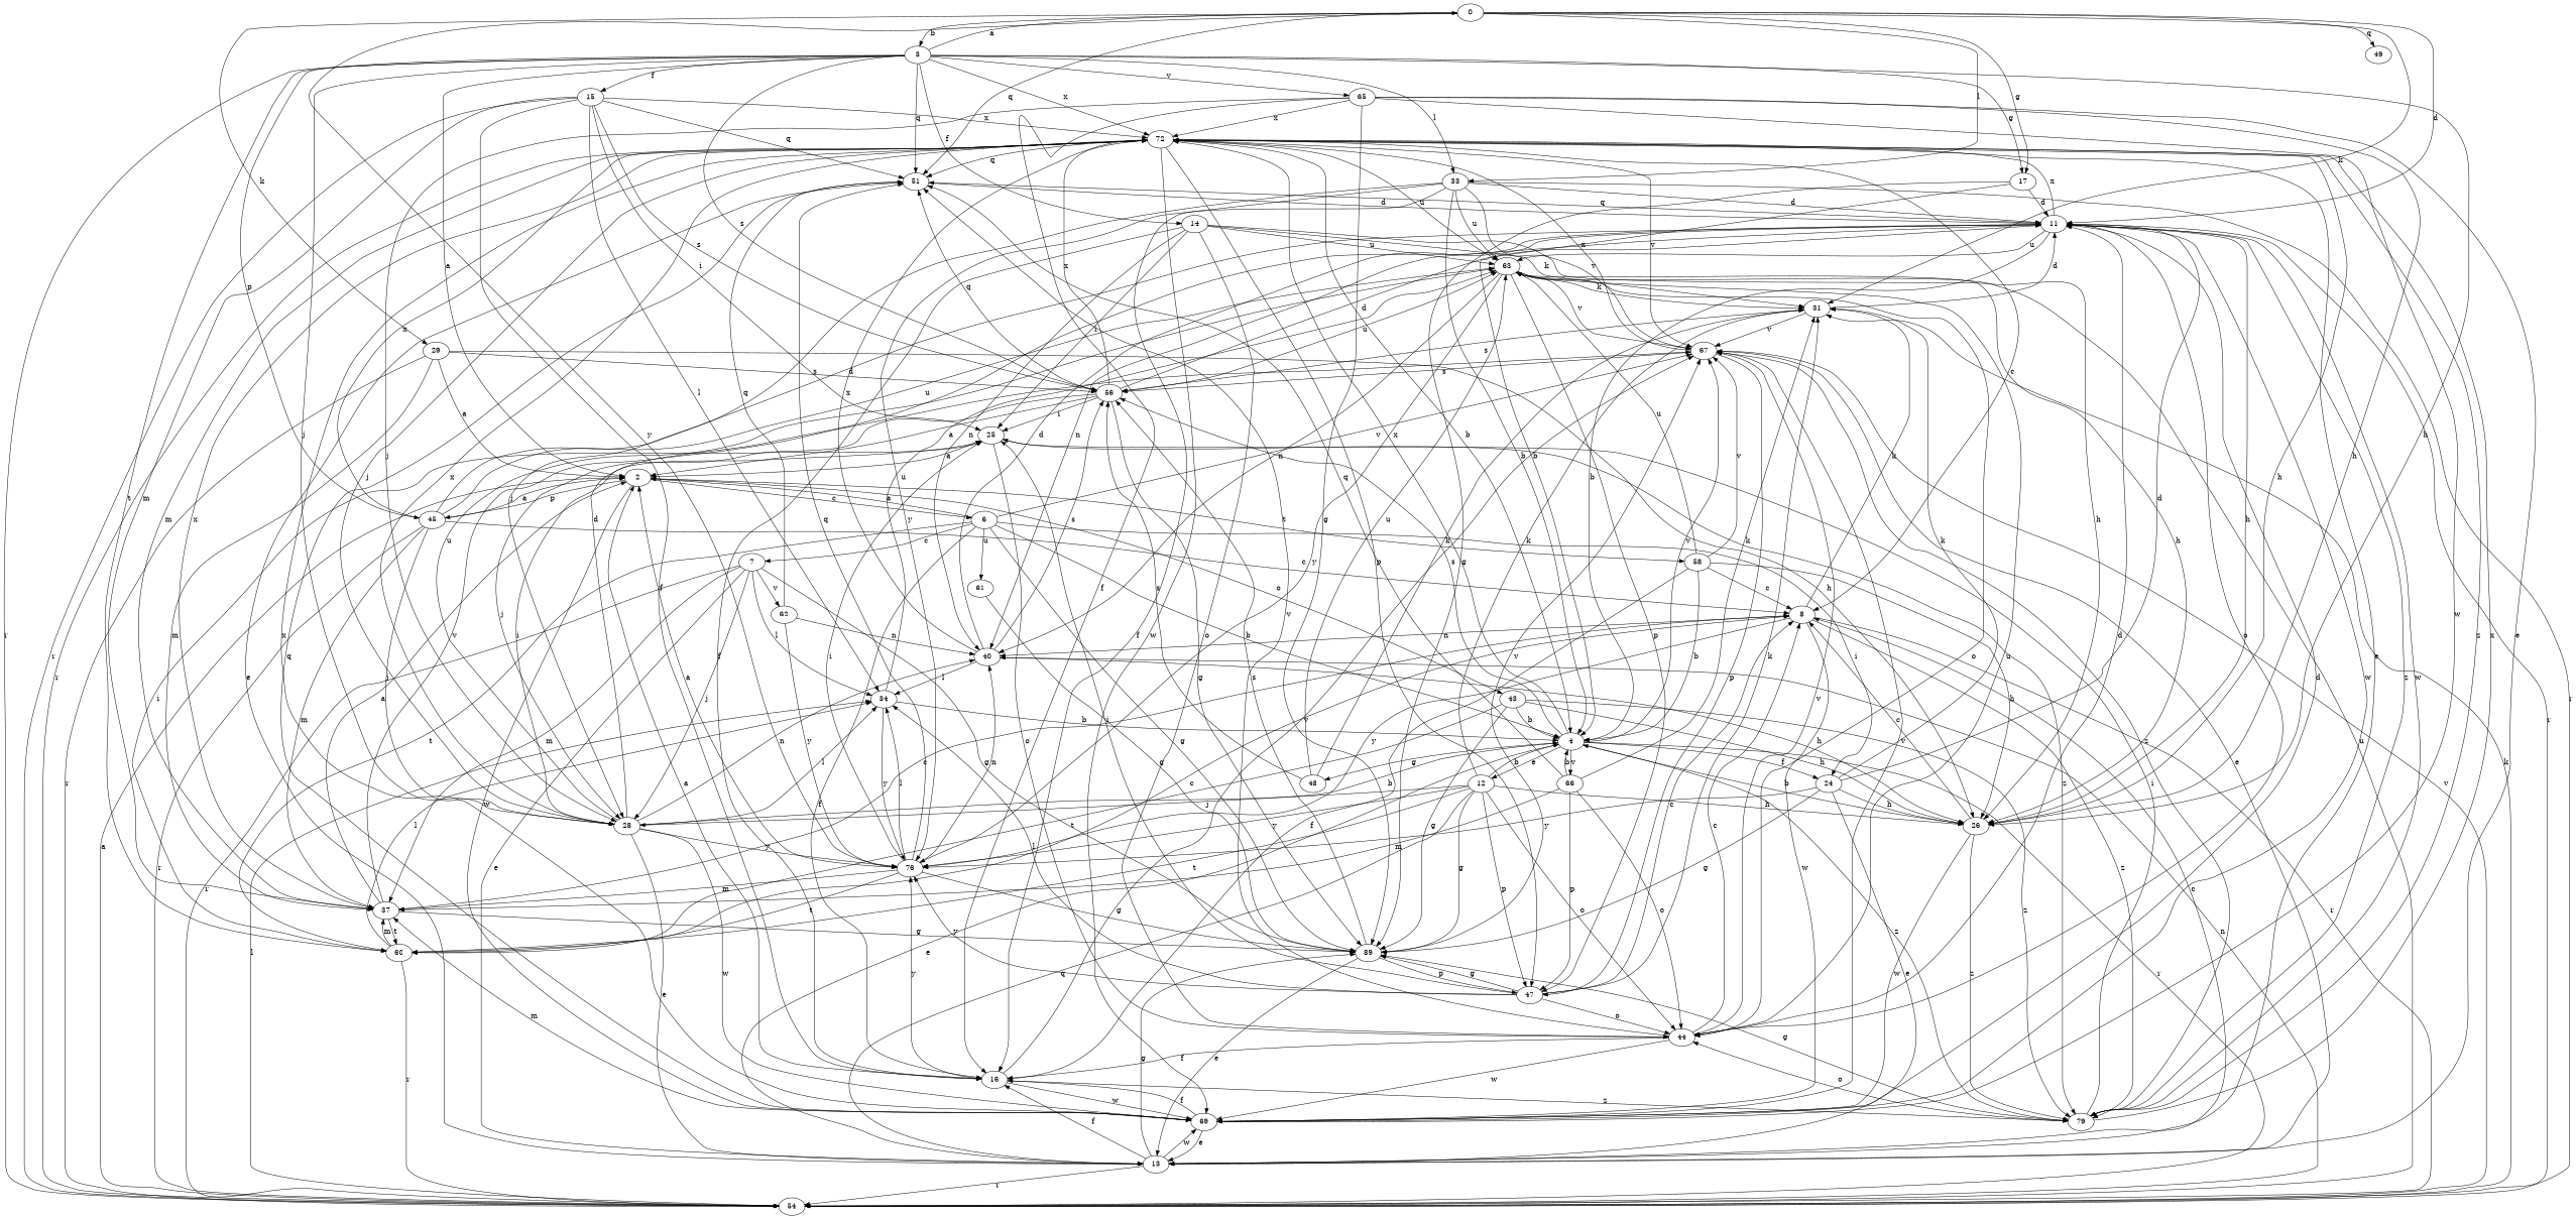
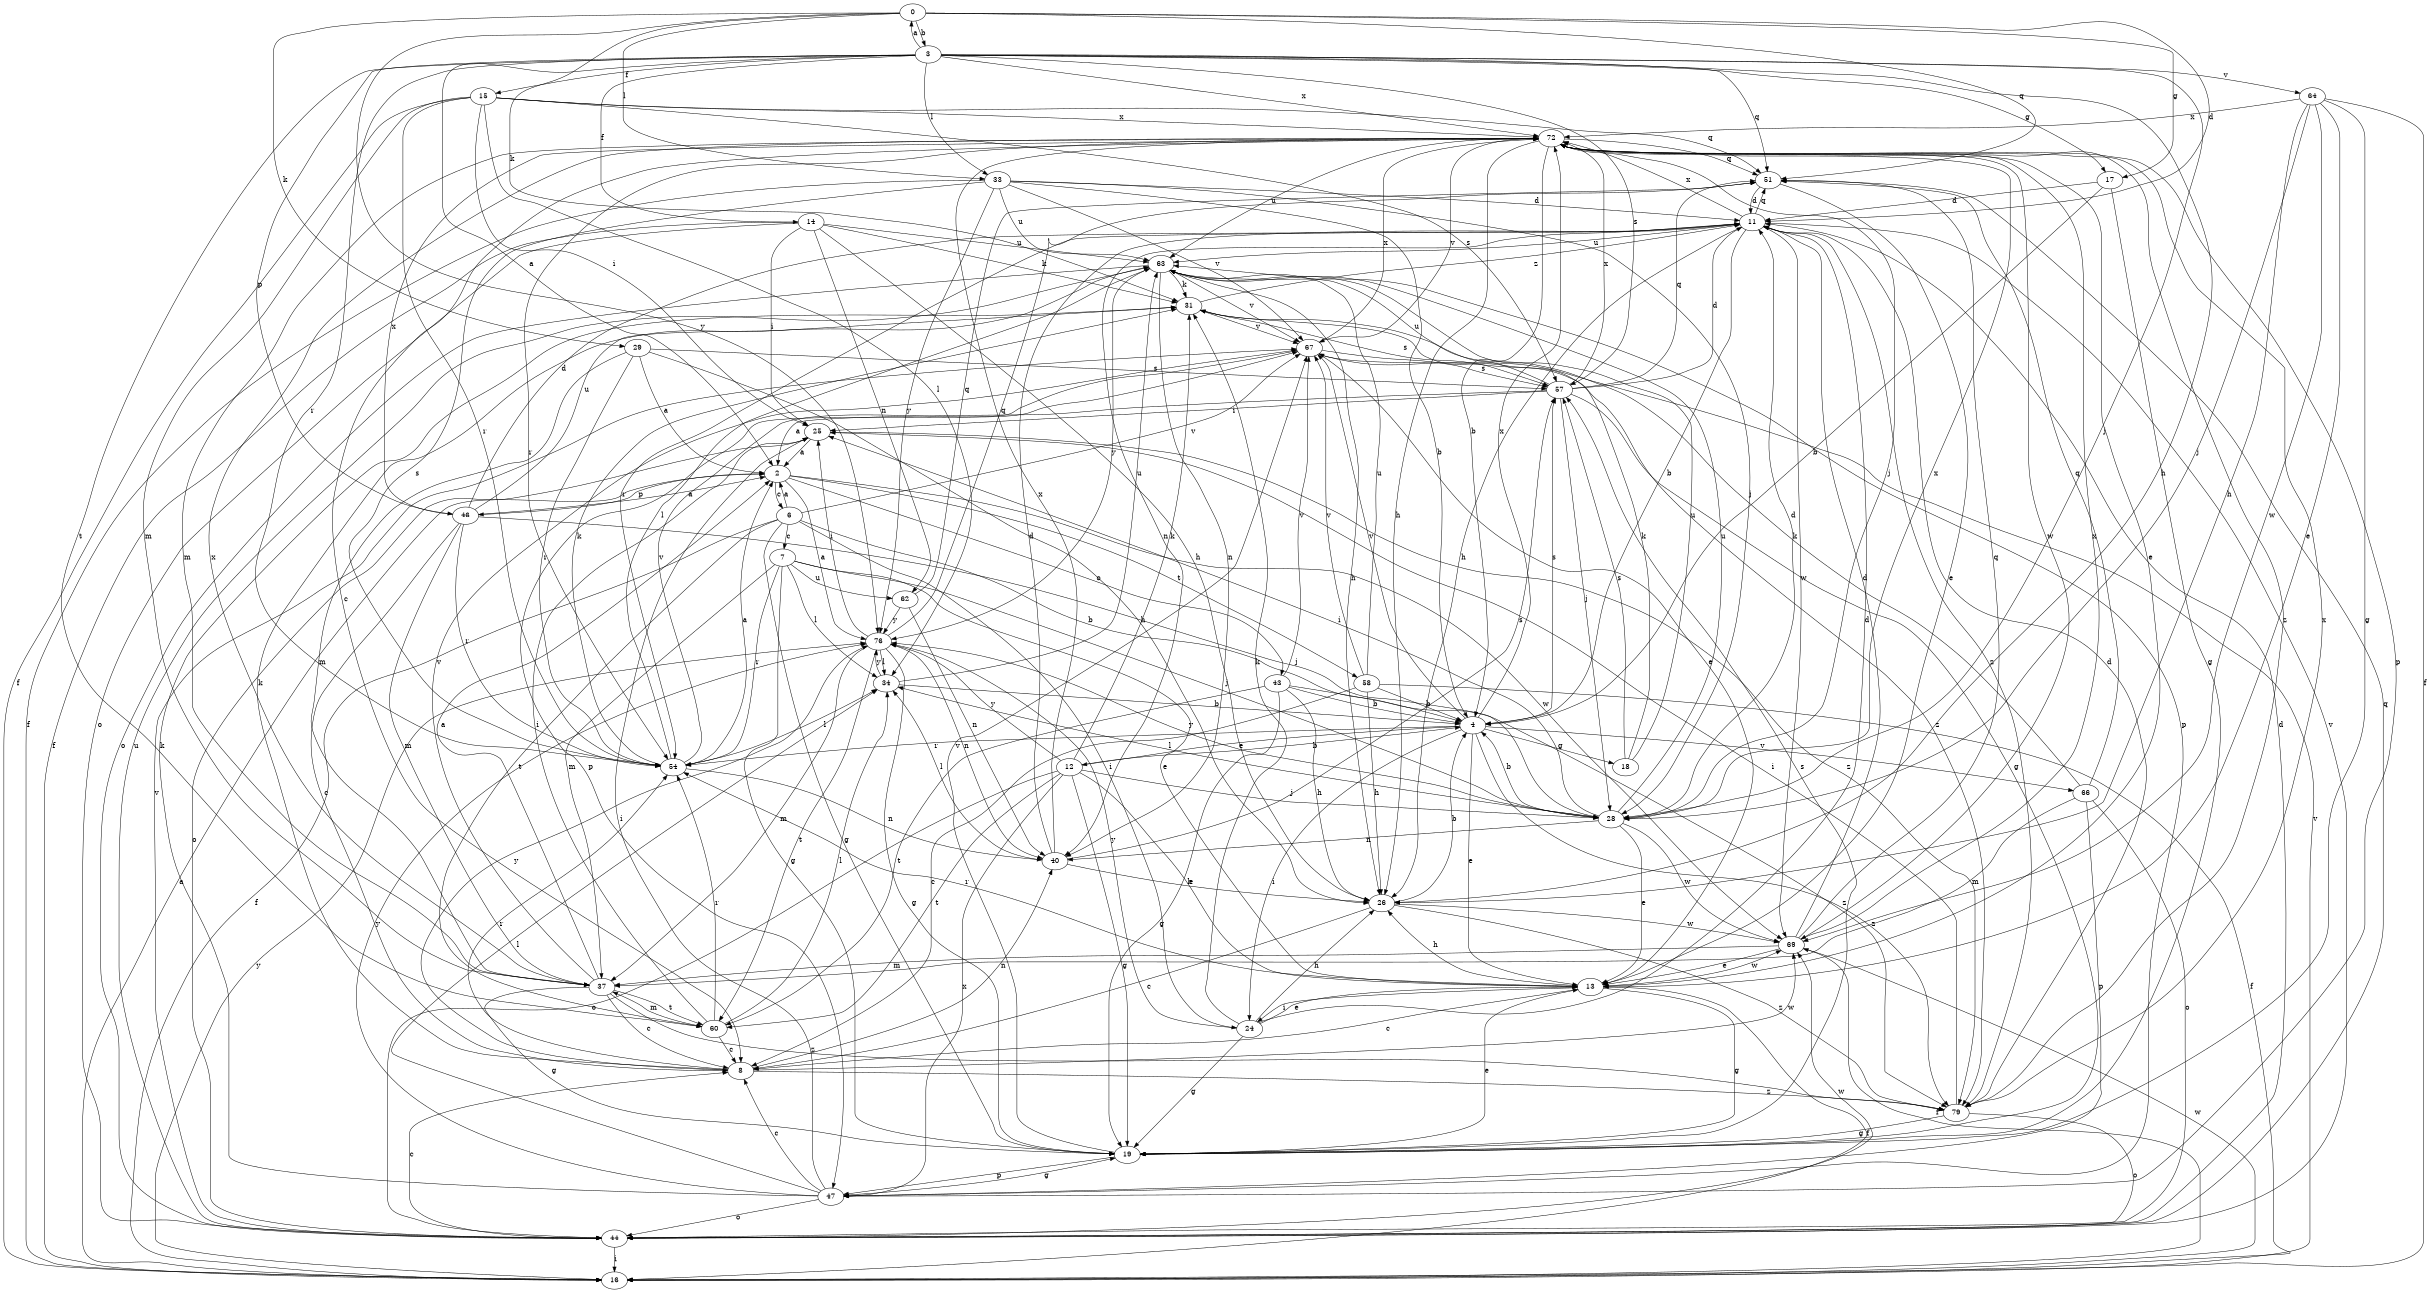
  strict digraph {
    0
    3
    11
    17
    29
    31
    33
-   49
    51
    76
    2
-   46 [label=45]
+   46
    14
    15
    n15 [label=26]
    28
    54
-   57 [label=56]
+   57
    60
-   64 [label=65]
+   64
    72
    69
    4
    79
    40
    44
    63
-   19 [label=89]
+   19
    37
    67
    16
    13
    34
    25
    6
    43
    58
    24
    7
-   61
    8
    47
    12
-   18 [label=48]
+   18
    66
    62
    0 -> 3 [label=b]
    0 -> 11 [label=d]
    0 -> 17 [label=g]
    0 -> 29 [label=k]
    0 -> 31 [label=k]
    0 -> 33 [label=l]
-   0 -> 49 [label=q]
    0 -> 51 [label=q]
    0 -> 76 [label=y]
    3 -> 0 [label=a]
    3 -> 17 [label=g]
    3 -> 33 [label=l]
    3 -> 51 [label=q]
    3 -> 2 [label=a]
    3 -> 46 [label=p]
    3 -> 14 [label=f]
    3 -> 15 [label=f]
    3 -> n15 [label=h]
    3 -> 28 [label=j]
    3 -> 54 [label=r]
    3 -> 57 [label=s]
    3 -> 60 [label=t]
    3 -> 64 [label=v]
    3 -> 72 [label=x]
    11 -> 51 [label=q]
    11 -> n15 [label=h]
    11 -> 54 [label=r]
    11 -> 72 [label=x]
    11 -> 69 [label=w]
    11 -> 4 [label=b]
    11 -> 79 [label=z]
    11 -> 40 [label=n]
-   11 -> 44 [label=o]
+   11 -> 44 [label=v]
    11 -> 63 [label=u]
    17 -> 11 [label=d]
    17 -> 4 [label=b]
    17 -> 19 [label=g]
    29 -> 2 [label=a]
    29 -> n15 [label=h]
    29 -> 54 [label=r]
    29 -> 57 [label=s]
    29 -> 37 [label=m]
-   31 -> 11 [label=d]
+   31 -> 11 [label=z]
    31 -> 57 [label=s]
    31 -> 67 [label=v]
    33 -> 11 [label=d]
    33 -> 76 [label=y]
    33 -> 28 [label=j]
-   33 -> 54 [label=r]
+   33 -> 54 [label=s]
    33 -> 4 [label=b]
    33 -> 63 [label=u]
    33 -> 67 [label=v]
    33 -> 16 [label=f]
    51 -> 11 [label=d]
    51 -> 13 [label=e]
    76 -> 51 [label=q]
-   76 -> 2 [label=a]
+   2 -> 76 [label=a]
    76 -> 60 [label=t]
    76 -> 40 [label=n]
    76 -> 19 [label=g]
    76 -> 37 [label=m]
    76 -> 34 [label=l]
    76 -> 25 [label=i]
    2 -> 46 [label=p]
    2 -> 69 [label=w]
    2 -> 6 [label=c]
    2 -> 43 [label=o]
    2 -> 58 [label=t]
    46 -> 11 [label=d]
    46 -> 2 [label=a]
    46 -> 28 [label=j]
    46 -> 54 [label=r]
    46 -> 72 [label=x]
    46 -> 63 [label=u]
    46 -> 37 [label=m]
    46 -> 8 [label=c]
    14 -> 31 [label=k]
    14 -> n15 [label=h]
-   14 -> 40 [label=n]
+   14 -> 62 [label=n]
    14 -> 44 [label=o]
    14 -> 63 [label=u]
    14 -> 16 [label=f]
    14 -> 25 [label=i]
    15 -> 51 [label=q]
    15 -> 54 [label=r]
    15 -> 57 [label=s]
    15 -> 72 [label=x]
    15 -> 37 [label=m]
    15 -> 16 [label=f]
    15 -> 34 [label=l]
    15 -> 25 [label=i]
    n15 -> 69 [label=w]
    n15 -> 4 [label=b]
    n15 -> 79 [label=z]
    n15 -> 8 [label=c]
    28 -> 11 [label=d]
    28 -> 76 [label=y]
    28 -> 72 [label=x]
    28 -> 69 [label=w]
    28 -> 4 [label=b]
    28 -> 40 [label=n]
    28 -> 63 [label=u]
    28 -> 13 [label=e]
    28 -> 34 [label=l]
    28 -> 25 [label=i]
    54 -> 31 [label=k]
    54 -> 2 [label=a]
    54 -> 40 [label=n]
-   54 -> 63 [label=u]
+   54 -> 63 [label=l]
    54 -> 67 [label=v]
    54 -> 34 [label=l]
    57 -> 11 [label=d]
    57 -> 51 [label=q]
    57 -> 2 [label=a]
    57 -> 28 [label=j]
    57 -> 72 [label=x]
    57 -> 63 [label=u]
    57 -> 19 [label=g]
    57 -> 25 [label=i]
    60 -> 54 [label=r]
    60 -> 37 [label=m]
    60 -> 34 [label=l]
    60 -> 25 [label=i]
    60 -> 8 [label=c]
    64 -> n15 [label=h]
    64 -> 28 [label=j]
    64 -> 72 [label=x]
    64 -> 69 [label=w]
    64 -> 19 [label=g]
    64 -> 16 [label=f]
    64 -> 13 [label=e]
    72 -> 51 [label=q]
    72 -> n15 [label=h]
    72 -> 28 [label=j]
    72 -> 54 [label=r]
    72 -> 69 [label=w]
    72 -> 4 [label=b]
    72 -> 79 [label=z]
    72 -> 63 [label=u]
    72 -> 37 [label=m]
    72 -> 67 [label=v]
    72 -> 13 [label=e]
    72 -> 8 [label=c]
    72 -> 47 [label=p]
    69 -> 11 [label=d]
    69 -> 51 [label=q]
    69 -> 72 [label=x]
    69 -> 37 [label=m]
-   69 -> 67 [label=v]
+   43 -> 67 [label=v]
    69 -> 16 [label=f]
    69 -> 13 [label=e]
    4 -> 54 [label=r]
    4 -> 57 [label=s]
    4 -> 72 [label=x]
    4 -> 79 [label=z]
    4 -> 67 [label=v]
    4 -> 13 [label=e]
-   4 -> 24 [label=f]
+   4 -> 24 [label=i]
    4 -> 12 [label=e]
    4 -> 18 [label=g]
    4 -> 66 [label=v]
-   79 -> 11 [label=w]
+   79 -> 11 [label=d]
    79 -> 72 [label=x]
    79 -> 44 [label=o]
    79 -> 19 [label=g]
    79 -> 25 [label=i]
    40 -> 11 [label=d]
    40 -> n15 [label=h]
    40 -> 57 [label=s]
    40 -> 72 [label=x]
    40 -> 34 [label=l]
    44 -> 11 [label=d]
-   44 -> 51 [label=v]
+   44 -> 51 [label=q]
    44 -> 69 [label=w]
    44 -> 63 [label=u]
    44 -> 67 [label=v]
-   44 -> 16 [label=f]
+   44 -> 16 [label=i]
    44 -> 8 [label=c]
    63 -> 31 [label=k]
    63 -> 76 [label=y]
    63 -> n15 [label=h]
    63 -> 40 [label=n]
    63 -> 44 [label=o]
    63 -> 67 [label=v]
    63 -> 47 [label=p]
    19 -> 57 [label=s]
    19 -> 67 [label=v]
    19 -> 13 [label=e]
    19 -> 47 [label=p]
    37 -> 2 [label=a]
    37 -> 60 [label=t]
    37 -> 72 [label=x]
    37 -> 19 [label=g]
    37 -> 67 [label=v]
    37 -> 8 [label=c]
    67 -> 57 [label=s]
    67 -> 72 [label=x]
    67 -> 79 [label=z]
    67 -> 13 [label=e]
    67 -> 47 [label=p]
    16 -> 76 [label=y]
    16 -> 2 [label=a]
    16 -> 69 [label=w]
-   16 -> 79 [label=z]
+   37 -> 79 [label=z]
    16 -> 67 [label=v]
    13 -> 54 [label=r]
    13 -> 69 [label=w]
    13 -> 19 [label=g]
    13 -> 16 [label=f]
+   13 -> 24 [label=i]
    13 -> 8 [label=c]
    34 -> 76 [label=y]
    34 -> 4 [label=b]
    34 -> 63 [label=u]
    25 -> 2 [label=a]
    25 -> 79 [label=z]
    25 -> 44 [label=o]
    6 -> 2 [label=a]
    6 -> 60 [label=t]
    6 -> 4 [label=b]
    6 -> 19 [label=g]
    6 -> 67 [label=v]
    6 -> 16 [label=f]
    6 -> 24 [label=i]
    6 -> 7 [label=c]
-   6 -> 61 [label=u]
    43 -> n15 [label=h]
    43 -> 60 [label=t]
    43 -> 4 [label=b]
    43 -> 79 [label=z]
    43 -> 19 [label=g]
    58 -> n15 [label=h]
    58 -> 4 [label=b]
    58 -> 63 [label=u]
    58 -> 67 [label=v]
    58 -> 16 [label=f]
    58 -> 8 [label=c]
    24 -> 11 [label=d]
    24 -> 31 [label=k]
    24 -> 76 [label=y]
    24 -> n15 [label=h]
    24 -> 19 [label=g]
    24 -> 13 [label=e]
    7 -> 28 [label=j]
    7 -> 54 [label=r]
    7 -> 19 [label=g]
    7 -> 37 [label=m]
    7 -> 13 [label=e]
    7 -> 34 [label=l]
-   7 -> 62 [label=v]
-   61 -> 19 [label=g]
+   7 -> 62 [label=u]
    8 -> 31 [label=k]
    8 -> 76 [label=y]
    8 -> 54 [label=r]
    8 -> 69 [label=w]
    8 -> 79 [label=z]
    8 -> 40 [label=n]
    47 -> 31 [label=k]
    47 -> 76 [label=y]
    47 -> 44 [label=o]
    47 -> 19 [label=g]
    47 -> 34 [label=l]
    47 -> 25 [label=i]
    47 -> 8 [label=c]
    12 -> 31 [label=k]
    12 -> 76 [label=y]
-   12 -> n15 [label=h]
+   13 -> n15 [label=h]
    12 -> 28 [label=j]
    12 -> 60 [label=t]
    12 -> 4 [label=b]
    12 -> 44 [label=o]
    12 -> 19 [label=g]
-   12 -> 13 [label=q]
-   12 -> 47 [label=p]
+   12 -> 13 [label=e]
+   12 -> 47 [label=x]
    18 -> 31 [label=k]
    18 -> 57 [label=s]
    18 -> 63 [label=u]
    66 -> 31 [label=k]
    66 -> 51 [label=q]
-   66 -> 4 [label=b]
    66 -> 44 [label=o]
    66 -> 37 [label=m]
    66 -> 47 [label=p]
    62 -> 51 [label=q]
    62 -> 76 [label=y]
    62 -> 40 [label=n]
  }
